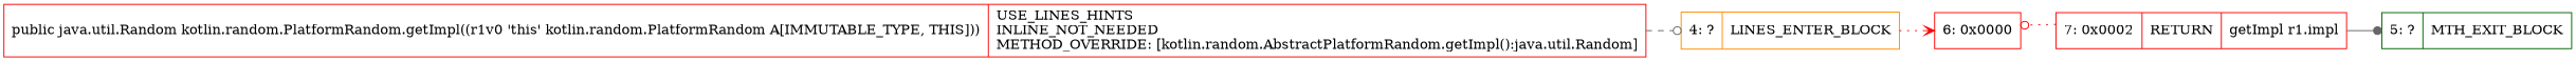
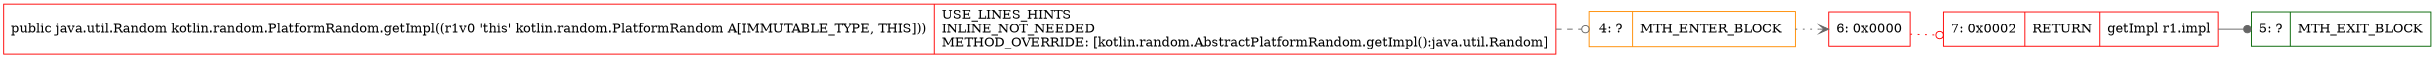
  digraph {
    rankdir=LR
    node [color=red shape=record]
    edge [arrowhead=odot color=red style=dotted]
-   n1 [color=darkorange label="{4\:\ ?|LINES_ENTER_BLOCK\l}"]
+   n1 [color=darkorange label="{4\:\ ?|MTH_ENTER_BLOCK\l}"]
    n2 [label="{6\:\ 0x0000}"]
    n3 [label="{7\:\ 0x0002|RETURN\l|getImpl r1.impl\l}"]
    n4 [color=darkgreen label="{5\:\ ?|MTH_EXIT_BLOCK\l}"]
    n5 [label="{public java.util.Random kotlin.random.PlatformRandom.getImpl((r1v0 'this' kotlin.random.PlatformRandom A[IMMUTABLE_TYPE, THIS]))  | USE_LINES_HINTS\lINLINE_NOT_NEEDED\lMETHOD_OVERRIDE: [kotlin.random.AbstractPlatformRandom.getImpl():java.util.Random]\l}"]
-   n1 -> n2 [arrowhead=vee]
-   n3 -> n2
+   n1 -> n2 [arrowhead=vee color=gray40]
+   n2 -> n3
    n3 -> n4 [arrowhead=dot color=gray40 style=solid]
    n5 -> n1 [color=gray40 style=dashed]
  }
